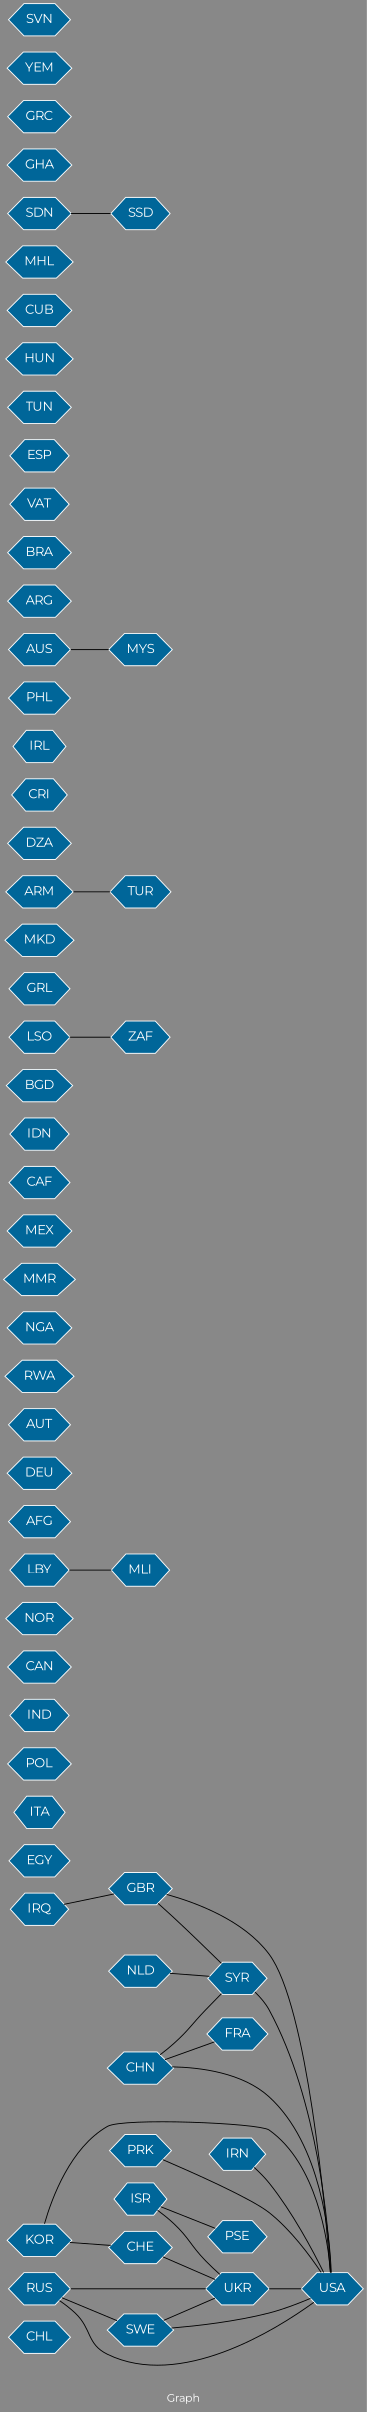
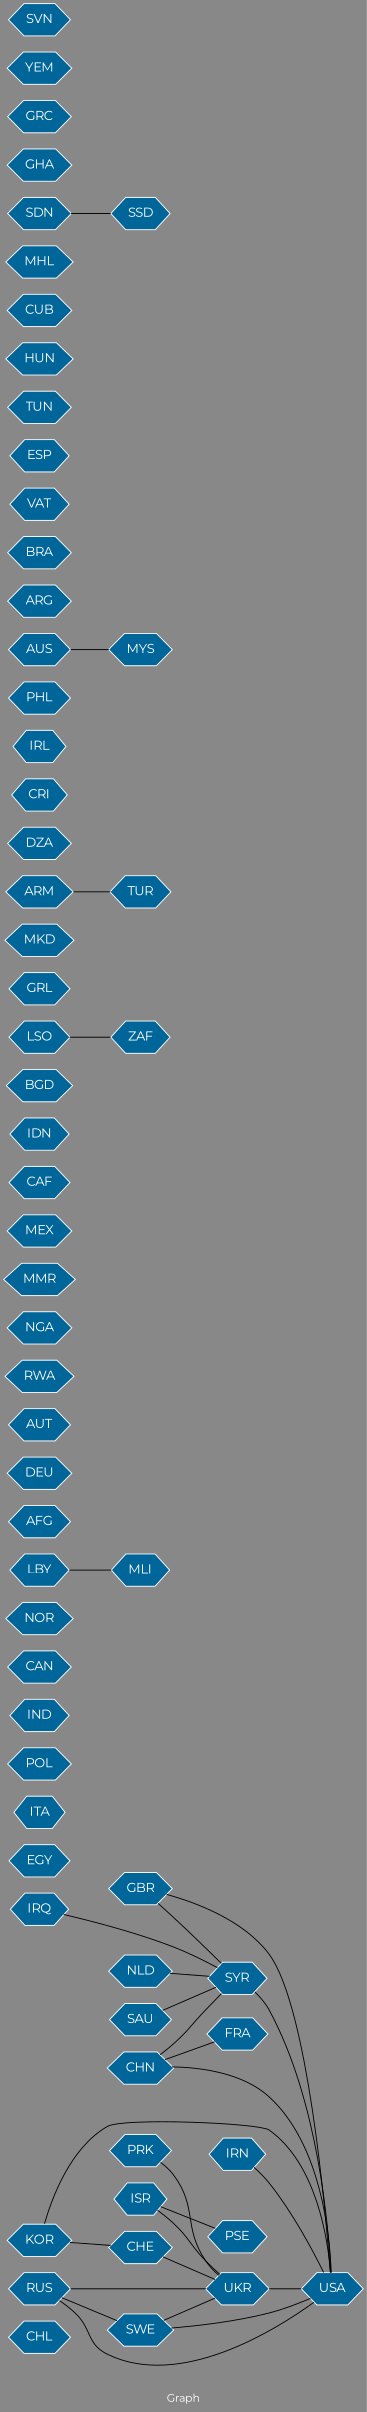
  graph {
    bgcolor="#888888"
    fontcolor=white
    fontname=Montserrat
    fontsize=12
    label="Graph"
    rankdir=LR
    node [color=white fillcolor="#006699" fontcolor=white fontname=Montserrat shape=hexagon style=filled]
    edge [arrowhead=open color=black fontcolor=white fontname=Montserrat fontsize=12 weight=1]
    n1 [label=CHL]
    n2 [label=USA]
    n3 [label=UKR]
    n4 [label=EGY]
    n5 [label=RUS]
    n6 [label=SWE]
    n7 [label=GBR]
    n8 [label=SYR]
    n9 [label=IRN]
    n10 [label=KOR]
    n11 [label=CHE]
    n12 [label=PRK]
    n13 [label=ITA]
    n14 [label=POL]
    n15 [label=IND]
    n16 [label=FRA]
    n17 [label=CAN]
    n18 [label=NLD]
    n19 [label=ISR]
    n20 [label=PSE]
    n21 [label=NOR]
    n22 [label=CHN]
    n23 [label=LBY]
    n24 [label=MLI]
    n25 [label=AFG]
    n26 [label=DEU]
    n27 [label=AUT]
    n28 [label=RWA]
    n29 [label=NGA]
    n30 [label=MMR]
    n31 [label=MEX]
+   n32 [label=SAU]
    n33 [label=CAF]
    n34 [label=IDN]
    n35 [label=BGD]
    n36 [label=ZAF]
    n37 [label=GRL]
    n38 [label=IRQ]
    n39 [label=MKD]
    n40 [label=LSO]
    n41 [label=TUR]
    n42 [label=ARM]
    n43 [label=DZA]
    n44 [label=CRI]
    n45 [label=IRL]
    n46 [label=PHL]
    n47 [label=AUS]
    n48 [label=MYS]
    n49 [label=ARG]
    n50 [label=BRA]
    n51 [label=VAT]
    n52 [label=ESP]
    n53 [label=TUN]
    n54 [label=HUN]
    n55 [label=CUB]
    n56 [label=MHL]
    n57 [label=SDN]
    n58 [label=SSD]
    n59 [label=GHA]
    n60 [label=GRC]
    n61 [label=YEM]
    n62 [label=SVN]
    n3 -- n2 [weight=6]
    n5 -- n2 [weight=8]
    n5 -- n3 [weight=30]
    n5 -- n6
    n6 -- n2
    n6 -- n3
    n7 -- n2
    n7 -- n8
    n8 -- n2
    n9 -- n2 [weight=3]
    n10 -- n2
    n10 -- n11 [weight=2]
    n11 -- n3 [weight=2]
-   n12 -- n2
+   n12 -- n3
    n18 -- n8
    n19 -- n3
    n19 -- n20 [weight=3]
    n22 -- n2
    n22 -- n8
    n22 -- n16
    n23 -- n24
-   n38 -- n7
+   n32 -- n8
+   n38 -- n8
    n40 -- n36
    n42 -- n41
    n47 -- n48
    n57 -- n58
  }
